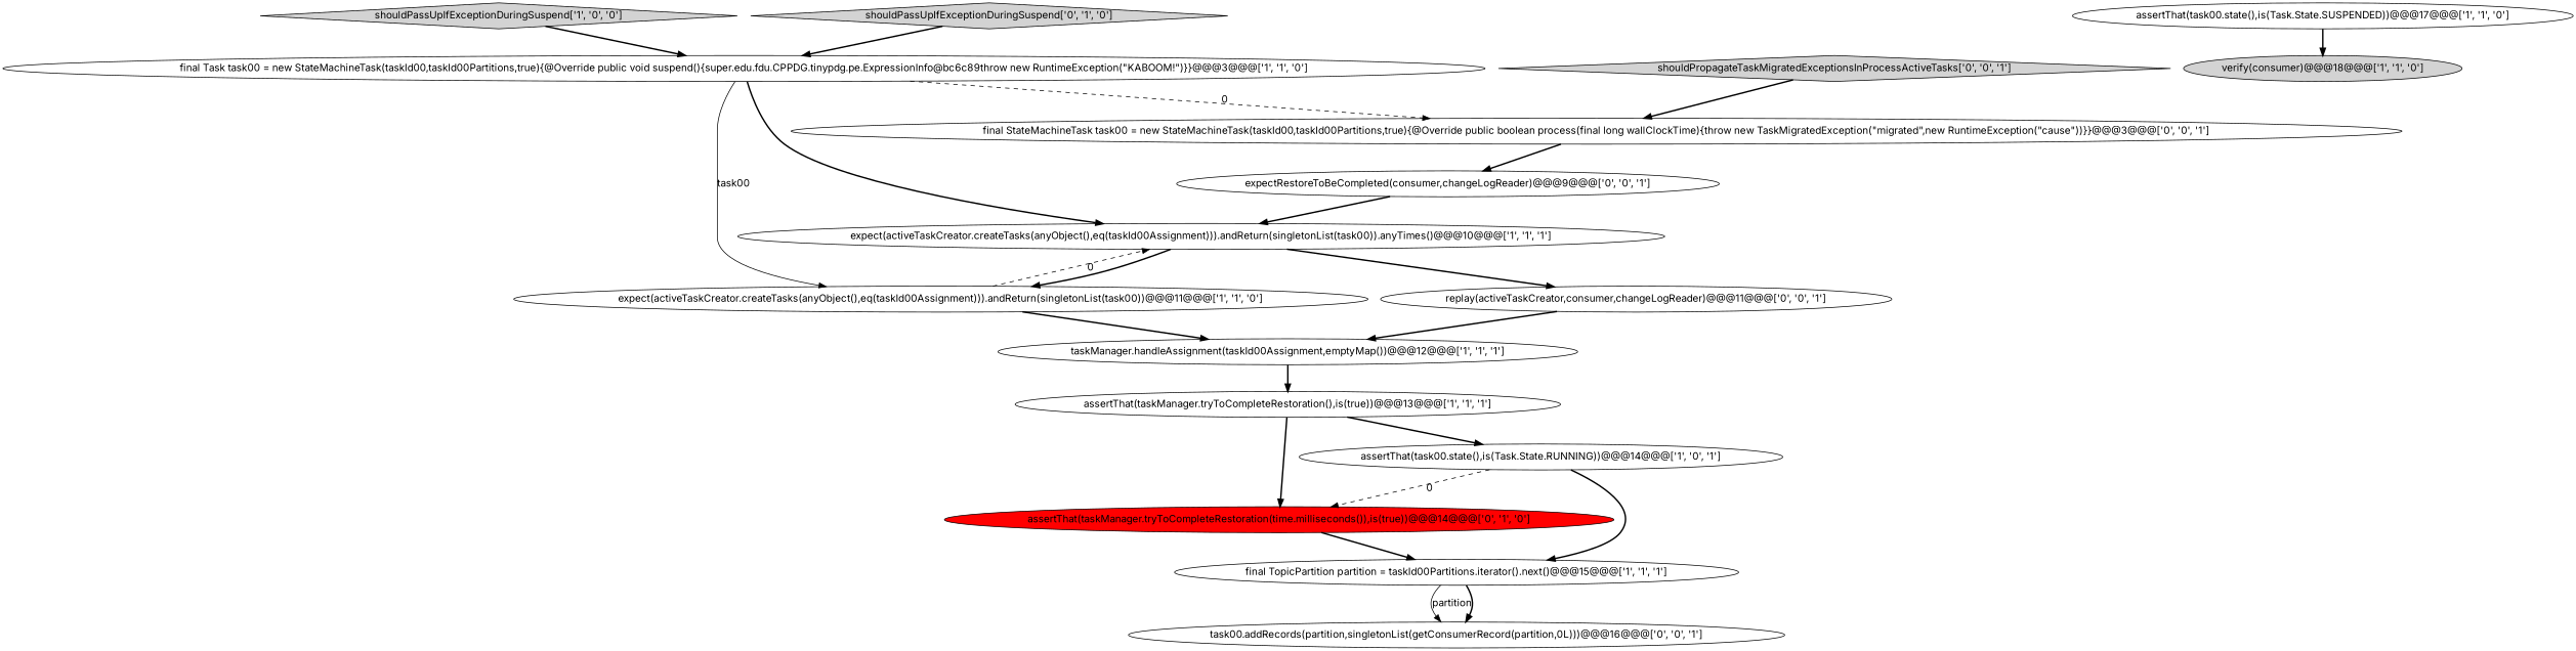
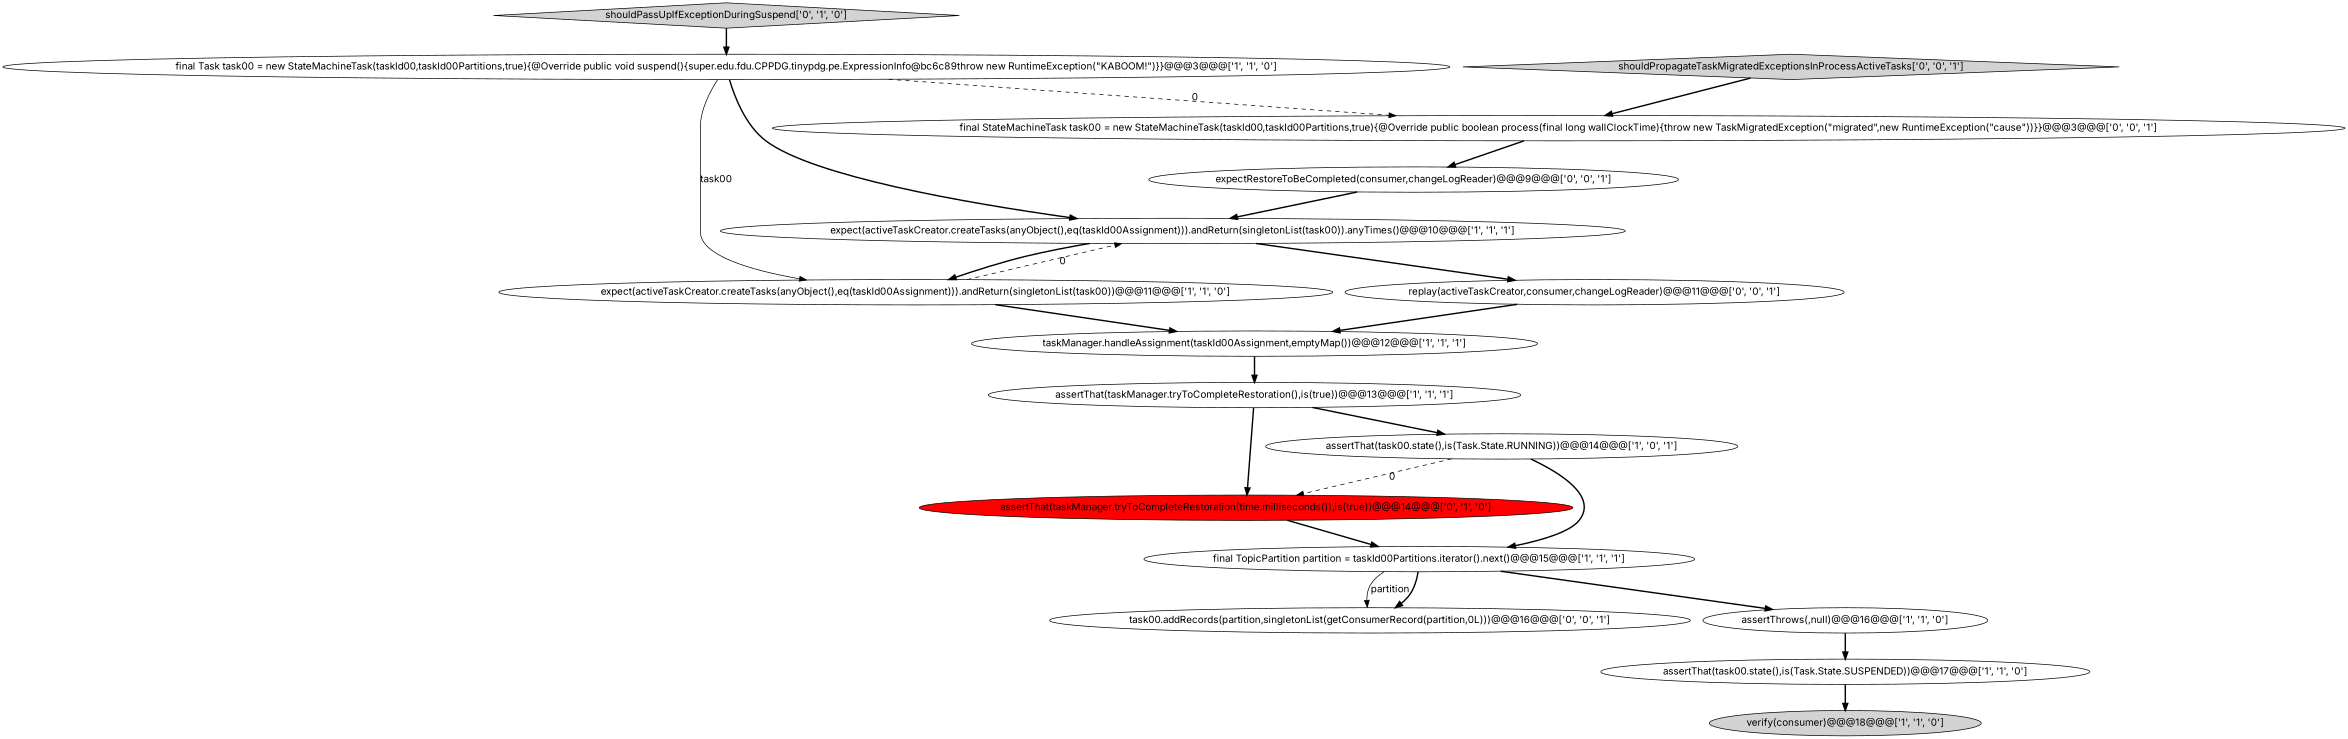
  digraph {
    fontname=Inter
    node [fillcolor=white fontname=Inter shape=ellipse style=filled]
    edge [fontname=Inter style=bold]
-   n1 [fillcolor=lightgray label="shouldPassUpIfExceptionDuringSuspend['1', '0', '0']" shape=diamond]
    n2 [label="final Task task00 = new StateMachineTask(taskId00,taskId00Partitions,true){@Override public void suspend(){super.edu.fdu.CPPDG.tinypdg.pe.ExpressionInfo@bc6c89throw new RuntimeException(\"KABOOM!\")}}@@@3@@@['1', '1', '0']"]
    n3 [label="final StateMachineTask task00 = new StateMachineTask(taskId00,taskId00Partitions,true){@Override public boolean process(final long wallClockTime){throw new TaskMigratedException(\"migrated\",new RuntimeException(\"cause\"))}}@@@3@@@['0', '0', '1']"]
    n4 [label="expect(activeTaskCreator.createTasks(anyObject(),eq(taskId00Assignment))).andReturn(singletonList(task00))@@@11@@@['1', '1', '0']"]
    n5 [label="expect(activeTaskCreator.createTasks(anyObject(),eq(taskId00Assignment))).andReturn(singletonList(task00)).anyTimes()@@@10@@@['1', '1', '1']"]
    n6 [fillcolor=lightgray label="shouldPropagateTaskMigratedExceptionsInProcessActiveTasks['0', '0', '1']" shape=diamond]
    n7 [label="expectRestoreToBeCompleted(consumer,changeLogReader)@@@9@@@['0', '0', '1']"]
    n8 [label="taskManager.handleAssignment(taskId00Assignment,emptyMap())@@@12@@@['1', '1', '1']"]
    n9 [label="assertThat(taskManager.tryToCompleteRestoration(),is(true))@@@13@@@['1', '1', '1']"]
    n10 [fillcolor=red label="assertThat(taskManager.tryToCompleteRestoration(time.milliseconds()),is(true))@@@14@@@['0', '1', '0']"]
    n11 [label="assertThat(task00.state(),is(Task.State.RUNNING))@@@14@@@['1', '0', '1']"]
    n12 [label="final TopicPartition partition = taskId00Partitions.iterator().next()@@@15@@@['1', '1', '1']"]
    n13 [label="task00.addRecords(partition,singletonList(getConsumerRecord(partition,0L)))@@@16@@@['0', '0', '1']"]
+   n14 [label="assertThrows(,null)@@@16@@@['1', '1', '0']"]
    n15 [label="assertThat(task00.state(),is(Task.State.SUSPENDED))@@@17@@@['1', '1', '0']"]
    n16 [fillcolor=lightgray label="verify(consumer)@@@18@@@['1', '1', '0']"]
    n17 [label="replay(activeTaskCreator,consumer,changeLogReader)@@@11@@@['0', '0', '1']"]
    n18 [fillcolor=lightgray label="shouldPassUpIfExceptionDuringSuspend['0', '1', '0']" shape=diamond]
-   n1 -> n2
    n2 -> n3 [label=0 style=dashed]
    n2 -> n4 [label=task00 style=solid]
    n2 -> n5
    n3 -> n7
    n4 -> n5 [label=0 style=dashed]
    n4 -> n8
    n5 -> n4
    n5 -> n17
    n6 -> n3
    n7 -> n5
    n8 -> n9
    n9 -> n10
    n9 -> n11
    n10 -> n12
    n11 -> n10 [label=0 style=dashed]
    n11 -> n12
    n12 -> n13 [label=partition style=solid]
    n12 -> n13
+   n12 -> n14
+   n14 -> n15
    n15 -> n16
    n17 -> n8
    n18 -> n2
  }
